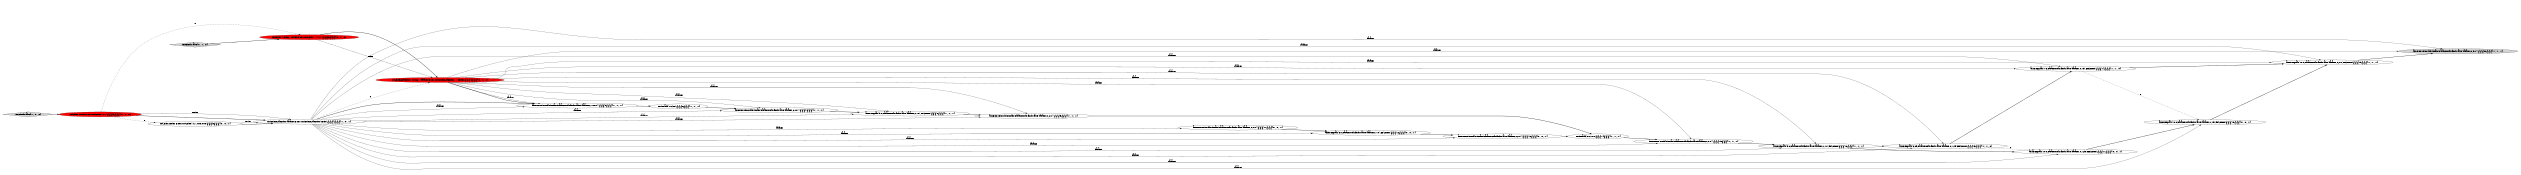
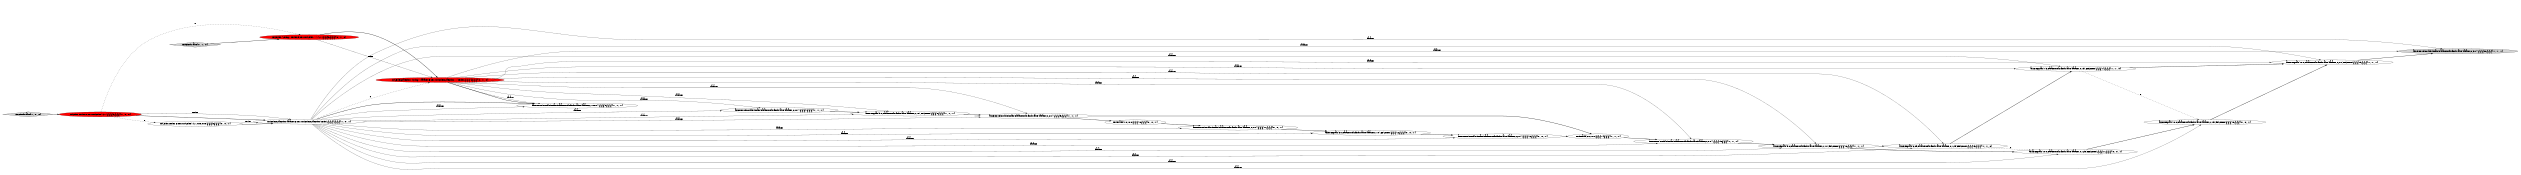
  digraph {
    rankdir=LR
    node [fillcolor=white shape=ellipse style=filled]
    edge [style=solid]
    n1 [label="assertEquals(6.25,DatasetUtils.findYValue(dataset,0,1.25),EPSILON)@@@13@@@['1', '1', '0']"]
    n2 [label="assertEquals(7.5,DatasetUtils.findYValue(dataset,0,1.5),EPSILON)@@@14@@@['1', '1', '0']"]
    n3 [label="assertEquals(10.0,DatasetUtils.findYValue(dataset,0,1.25),EPSILON)@@@17@@@['0', '0', '1']"]
    n4 [label="assertEquals(10.0,DatasetUtils.findYValue(dataset,0,1.5),EPSILON)@@@18@@@['0', '0', '1']"]
    n5 [label="assertEquals(10.0,DatasetUtils.findYValue(dataset,0,2.0),EPSILON)@@@19@@@['1', '1', '1']"]
    n6 [fillcolor=lightgray label="testFindYValue['1', '0', '0']" shape=diamond]
    n7 [fillcolor=red label="XYSeries series = new XYSeries(\"S1\")@@@3@@@['1', '0', '0']"]
    n8 [label="XYSeriesCollection dataset = new XYSeriesCollection(series)@@@4@@@['1', '0', '1']"]
    n9 [fillcolor=red label="XYSeries<String> series = new XYSeries<>(\"S1\")@@@3@@@['0', '1', '0']"]
    n10 [label="XYSeries series = new XYSeries(\"S1\",true,true)@@@3@@@['0', '0', '1']"]
    n11 [label="assertEquals(5.0,DatasetUtils.findYValue(dataset,0,1.0),EPSILON)@@@12@@@['0', '0', '1']"]
    n12 [label="assertTrue(Double.isNaN(DatasetUtils.findYValue(dataset,0,2.0)))@@@13@@@['0', '0', '1']"]
    n13 [label="series.add(2.0,10.0)@@@14@@@['1', '1', '1']"]
    n14 [fillcolor=lightgray label="assertTrue(Double.isNaN(DatasetUtils.findYValue(dataset,0,3.0)))@@@20@@@['1', '1', '1']"]
    n15 [label="assertTrue(Double.isNaN(DatasetUtils.findYValue(dataset,0,0.0)))@@@15@@@['1', '1', '1']"]
    n16 [label="assertTrue(Double.isNaN(DatasetUtils.findYValue(dataset,0,0.0)))@@@11@@@['0', '0', '1']"]
    n17 [label="assertEquals(5.0,DatasetUtils.findYValue(dataset,0,1.0),EPSILON)@@@8@@@['1', '1', '1']"]
    n18 [fillcolor=red label="XYSeriesCollection<String> dataset = new XYSeriesCollection<>(series)@@@4@@@['0', '1', '0']"]
    n19 [label="assertTrue(Double.isNaN(DatasetUtils.findYValue(dataset,0,0.0)))@@@7@@@['1', '1', '1']"]
    n20 [label="assertEquals(5.0,DatasetUtils.findYValue(dataset,0,1.0),EPSILON)@@@16@@@['1', '1', '1']"]
    n21 [label="assertTrue(Double.isNaN(DatasetUtils.findYValue(dataset,0,2.0)))@@@9@@@['1', '1', '1']"]
    n22 [label="assertTrue(Double.isNaN(DatasetUtils.findYValue(dataset,0,100.0)))@@@5@@@['1', '1', '1']"]
-   n24 [label="series.add(1.0,5.0)@@@6@@@['1', '1', '1']"]
+   n23 [label="series.add(1.0,10.0)@@@10@@@['0', '0', '1']"]
    n25 [fillcolor=lightgray label="testFindYValue['0', '1', '0']" shape=diamond]
    n1 -> n2 [style=bold]
    n1 -> n3 [label=0 style=dashed]
    n2 -> n4 [label=0 style=dashed]
    n2 -> n5 [style=bold]
    n3 -> n4 [style=bold]
    n4 -> n5 [style=bold]
    n5 -> n14 [style=bold]
    n6 -> n7 [style=bold]
    n7 -> n8 [label=series]
    n7 -> n8 [style=bold]
    n7 -> n9 [label=0 style=dashed]
    n7 -> n10 [label=0 style=dashed]
    n8 -> n1 [label=dataset]
    n8 -> n2 [label=dataset]
    n8 -> n3 [label=dataset]
    n8 -> n4 [label=dataset]
    n8 -> n5 [label=dataset]
    n8 -> n11 [label=dataset]
    n8 -> n12 [label=dataset]
    n8 -> n14 [label=dataset]
    n8 -> n15 [label=dataset]
    n8 -> n16 [label=dataset]
    n8 -> n17 [label=dataset]
    n8 -> n18 [label=0 style=dashed]
    n8 -> n19 [label=dataset]
    n8 -> n20 [label=dataset]
    n8 -> n21 [label=dataset]
    n8 -> n22 [style=bold]
    n8 -> n22 [label=dataset]
    n9 -> n18 [style=bold]
    n9 -> n18 [label=series]
    n10 -> n8 [style=bold]
    n10 -> n8 [label=series]
    n11 -> n12 [style=bold]
    n12 -> n13 [style=bold]
    n13 -> n15 [style=bold]
    n15 -> n20 [style=bold]
    n16 -> n11 [style=bold]
    n17 -> n21 [style=bold]
    n18 -> n1 [label=dataset]
    n18 -> n2 [label=dataset]
    n18 -> n5 [label=dataset]
    n18 -> n14 [label=dataset]
    n18 -> n15 [label=dataset]
    n18 -> n17 [label=dataset]
    n18 -> n19 [label=dataset]
    n18 -> n20 [label=dataset]
    n18 -> n21 [label=dataset]
    n18 -> n22 [style=bold]
    n18 -> n22 [label=dataset]
    n19 -> n17 [style=bold]
    n20 -> n1 [style=bold]
    n20 -> n3 [style=bold]
    n21 -> n13 [style=bold]
-   n22 -> n24 [style=bold]
-   n24 -> n19 [style=bold]
+   n21 -> n23 [style=bold]
+   n23 -> n16 [style=bold]
    n25 -> n9 [style=bold]
  }
